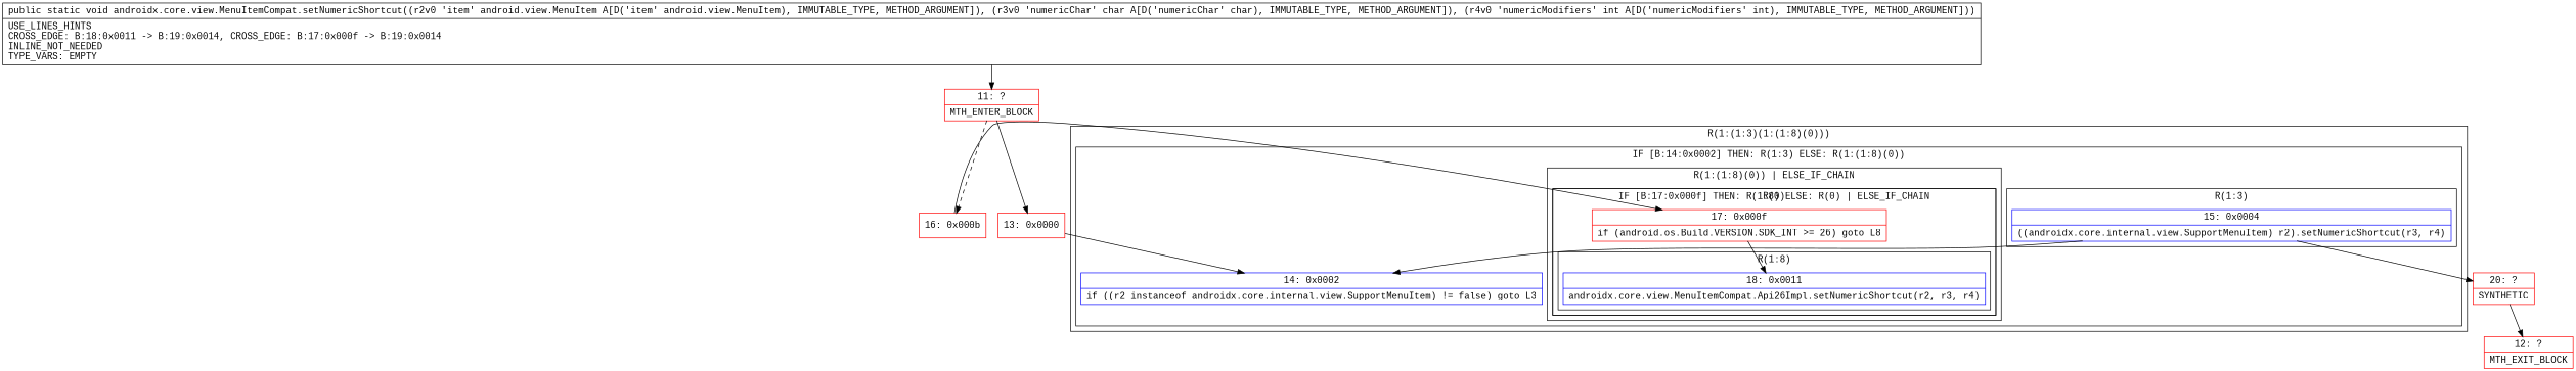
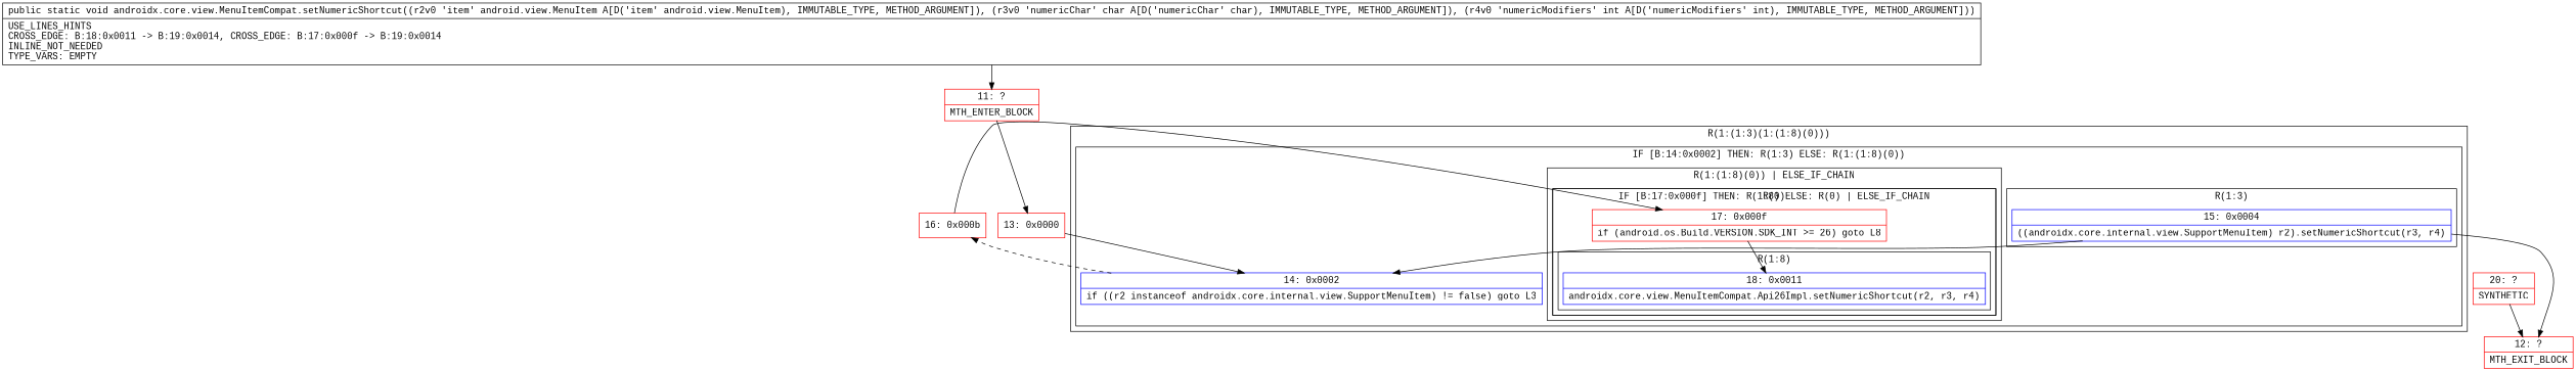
  digraph {
    fontname="Liberation Mono"
    node [color=red fontname="Liberation Mono" shape=record]
    edge [fontname="Liberation Mono"]
    n1 [color=blue label="{15\:\ 0x0004|((androidx.core.internal.view.SupportMenuItem) r2).setNumericShortcut(r3, r4)\l}"]
    n2 [color=blue label="{18\:\ 0x0011|androidx.core.view.MenuItemCompat.Api26Impl.setNumericShortcut(r2, r3, r4)\l}"]
    n3 [label="{17\:\ 0x000f|if (android.os.Build.VERSION.SDK_INT \>= 26) goto L8\l}"]
    n4 [color=blue label="{14\:\ 0x0002|if ((r2 instanceof androidx.core.internal.view.SupportMenuItem) != false) goto L3\l}"]
    n5 [label="{20\:\ ?|SYNTHETIC\l}"]
    n6 [label="{16\:\ 0x000b}"]
    n7 [label="{12\:\ ?|MTH_EXIT_BLOCK\l}"]
    n8 [label="{11\:\ ?|MTH_ENTER_BLOCK\l}"]
    n9 [label="{13\:\ 0x0000}"]
    n10 [label="{public static void androidx.core.view.MenuItemCompat.setNumericShortcut((r2v0 'item' android.view.MenuItem A[D('item' android.view.MenuItem), IMMUTABLE_TYPE, METHOD_ARGUMENT]), (r3v0 'numericChar' char A[D('numericChar' char), IMMUTABLE_TYPE, METHOD_ARGUMENT]), (r4v0 'numericModifiers' int A[D('numericModifiers' int), IMMUTABLE_TYPE, METHOD_ARGUMENT]))  | USE_LINES_HINTS\lCROSS_EDGE: B:18:0x0011 \-\> B:19:0x0014, CROSS_EDGE: B:17:0x000f \-\> B:19:0x0014\lINLINE_NOT_NEEDED\lTYPE_VARS: EMPTY\l}" color=""]
    subgraph cluster_1 {
      label="R(1:(1:3)(1:(1:8)(0)))"
      subgraph cluster_2 {
        label="IF [B:14:0x0002] THEN: R(1:3) ELSE: R(1:(1:8)(0))"
        n4
        subgraph cluster_3 {
          label="R(1:3)"
          n1
        }
        subgraph cluster_4 {
          label="R(1:(1:8)(0)) | ELSE_IF_CHAIN\l"
          subgraph cluster_5 {
            label="IF [B:17:0x000f] THEN: R(1:8) ELSE: R(0) | ELSE_IF_CHAIN\l"
            n3
            subgraph cluster_6 {
              label="R(1:8)"
              n2
            }
            subgraph cluster_7 {
              label="R(0)"
            }
          }
        }
      }
    }
    n1 -> n4
-   n1 -> n5
+   n1 -> n7
    n3 -> n2
-   n8 -> n6 [style=dashed]
+   n4 -> n6 [style=dashed]
    n5 -> n7
    n6 -> n3
    n8 -> n9
    n9 -> n4
    n10 -> n8
  }
